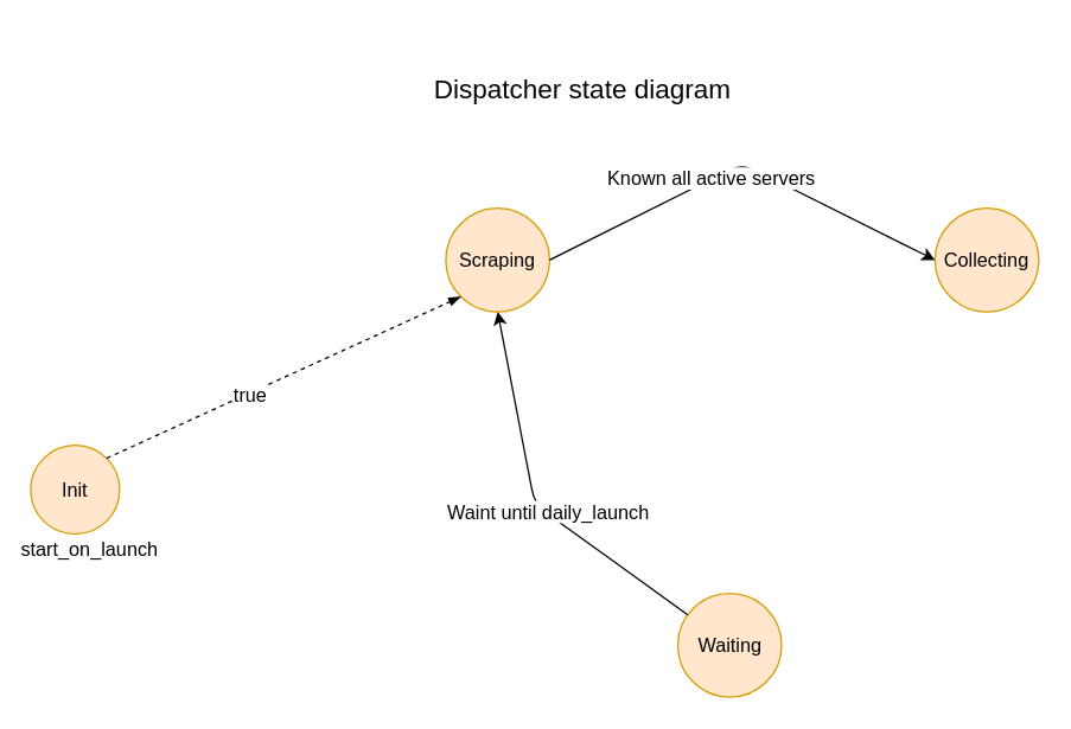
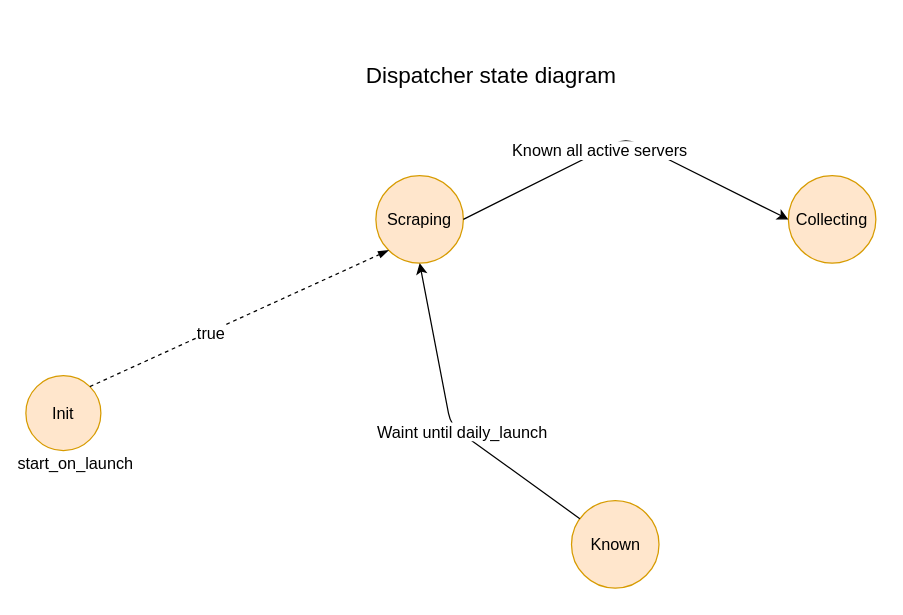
  <mxCell id="0" />
  <mxCell id="1" parent="0" />
  <mxCell id="2" value="Scraping" style="ellipse;whiteSpace=wrap;html=1;aspect=fixed;fillColor=#ffe6cc;strokeColor=#d79b00;fontSize=13;" vertex="1" parent="1"><mxGeometry x="300" y="140" width="70" height="70" as="geometry" /></mxCell>
  <mxCell id="3" value="Collecting" style="ellipse;whiteSpace=wrap;html=1;aspect=fixed;fillColor=#ffe6cc;strokeColor=#d79b00;fontSize=13;" vertex="1" parent="1"><mxGeometry x="630" y="140" width="70" height="70" as="geometry" /></mxCell>
- <mxCell id="4" value="Waiting" style="ellipse;whiteSpace=wrap;html=1;aspect=fixed;fillColor=#ffe6cc;strokeColor=#d79b00;fontSize=13;" vertex="1" parent="1"><mxGeometry x="456.5" y="400" width="70" height="70" as="geometry" /></mxCell>
+ <mxCell id="4" value="Known" style="ellipse;whiteSpace=wrap;html=1;aspect=fixed;fillColor=#ffe6cc;strokeColor=#d79b00;fontSize=13;" vertex="1" parent="1"><mxGeometry x="456.5" y="400" width="70" height="70" as="geometry" /></mxCell>
  <mxCell id="5" value="" style="endArrow=classic;html=1;entryX=0.5;entryY=1;entryDx=0;entryDy=0;fontSize=13;" edge="1" parent="1" source="4" target="2"><mxGeometry width="50" height="50" relative="1" as="geometry"><mxPoint x="519" y="400" as="sourcePoint" /><mxPoint x="569" y="350" as="targetPoint" /><Array as="points"><mxPoint x="360" y="340" /></Array></mxGeometry></mxCell>
  <mxCell id="6" value="Waint until daily_launch" style="edgeLabel;html=1;align=center;verticalAlign=middle;resizable=0;points=[];fontSize=13;" vertex="1" connectable="0" parent="5"><mxGeometry x="-0.089" y="-1" relative="1" as="geometry"><mxPoint as="offset" /></mxGeometry></mxCell>
  <mxCell id="7" value="" style="endArrow=classic;html=1;entryX=0;entryY=0.5;entryDx=0;entryDy=0;exitX=1;exitY=0.5;exitDx=0;exitDy=0;fontSize=13;" edge="1" parent="1" source="2" target="3"><mxGeometry width="50" height="50" relative="1" as="geometry"><mxPoint x="519" y="400" as="sourcePoint" /><mxPoint x="569" y="350" as="targetPoint" /><Array as="points"><mxPoint x="500" y="110" /></Array></mxGeometry></mxCell>
  <mxCell id="8" value="Known all active servers" style="edgeLabel;html=1;align=center;verticalAlign=middle;resizable=0;points=[];fontSize=13;" vertex="1" connectable="0" parent="7"><mxGeometry x="-0.163" y="1" relative="1" as="geometry"><mxPoint as="offset" /></mxGeometry></mxCell>
  <mxCell id="9" value="Dispatcher state diagram" style="text;html=1;strokeColor=none;fillColor=none;align=center;verticalAlign=middle;whiteSpace=wrap;rounded=0;fontSize=18;" vertex="1" parent="1"><mxGeometry x="240" y="20" width="305" height="80" as="geometry" /></mxCell>
  <mxCell id="10" value="Init" style="ellipse;whiteSpace=wrap;html=1;aspect=fixed;fillColor=#ffe6cc;strokeColor=#d79b00;fontSize=13;" vertex="1" parent="1"><mxGeometry x="20" y="300" width="60" height="60" as="geometry" /></mxCell>
  <mxCell id="11" value="" style="endArrow=blockThin;dashed=1;html=1;fontSize=13;exitX=1;exitY=0;exitDx=0;exitDy=0;entryX=0;entryY=1;entryDx=0;entryDy=0;endFill=1;" edge="1" parent="1" source="10" target="2"><mxGeometry width="50" height="50" relative="1" as="geometry"><mxPoint x="519" y="400" as="sourcePoint" /><mxPoint x="569" y="350" as="targetPoint" /></mxGeometry></mxCell>
  <mxCell id="12" value="true" style="edgeLabel;html=1;align=center;verticalAlign=middle;resizable=0;points=[];fontSize=13;" vertex="1" connectable="0" parent="11"><mxGeometry x="-0.192" relative="1" as="geometry"><mxPoint y="1" as="offset" /></mxGeometry></mxCell>
  <mxCell id="13" value="start_on_launch" style="text;html=1;strokeColor=none;fillColor=none;align=center;verticalAlign=middle;whiteSpace=wrap;rounded=0;fontSize=13;" vertex="1" parent="1"><mxGeometry x="40" y="360" width="40" height="20" as="geometry" /></mxCell>
